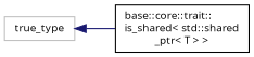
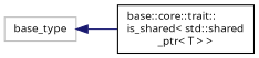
  digraph {
    rankdir=LR
    fontname="Open Sans"
    node [fillcolor=white fontname="Open Sans" fontsize=10 shape=record style=filled]
-   n1 [color=grey75 height=0.2 label=true_type width=0.4]
+   n1 [color=grey75 height=0.2 label=base_type width=0.4]
    n2 [color=black height=0.2 label="base::core::trait::\lis_shared\< std::shared\l_ptr\< T \> \>" width=0.4]
    n1 -> n2 [color=midnightblue dir=back fontname="Open Sans" fontsize=10 labelfontname=Helvetica labelfontsize=10 style=solid]
  }
